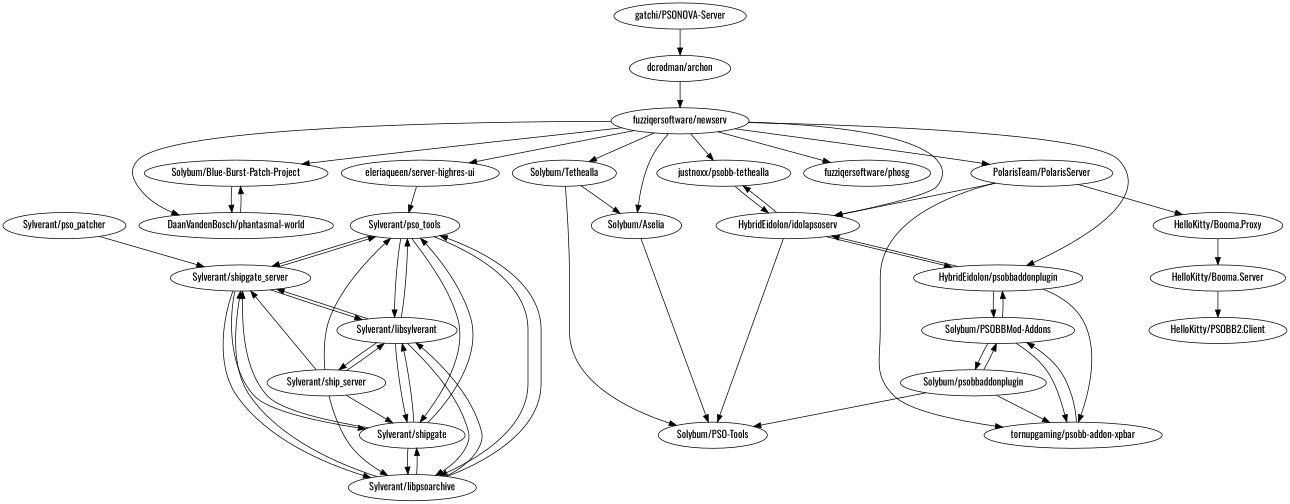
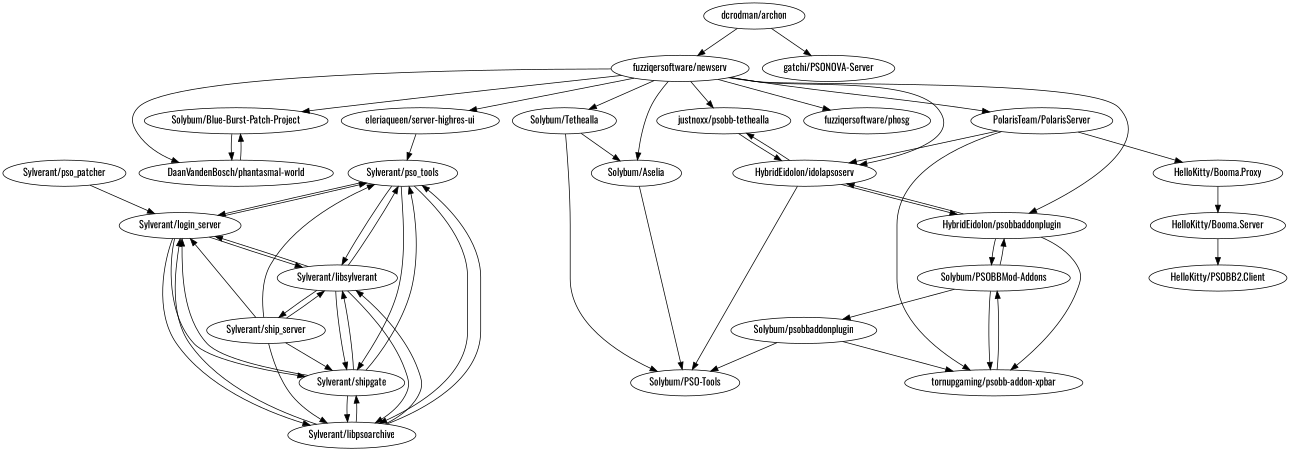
  digraph {
    fontname=Oswald
    node [fontname=Oswald]
    edge [fontname=Oswald]
    "fuzziqersoftware/newserv" [l="0.163,45.324"]
    "Solybum/Blue-Burst-Patch-Project" [l="0.138,45.333"]
    "Solybum/Aselia" [l="0.165,45.309"]
    "Solybum/Tethealla" [l="0.151,45.309"]
    n5 [l="0.196,45.341" label="eleriaqueen/server-highres-ui"]
    "justnoxx/psobb-tethealla" [l="0.186,45.315"]
    "DaanVandenBosch/phantasmal-world" [l="0.134,45.323"]
    "fuzziqersoftware/phosg" [l="0.149,45.342"]
    "PolarisTeam/PolarisServer" [l="0.148,45.294"]
    "HybridEidolon/idolapsoserv" [l="0.178,45.302"]
    "HybridEidolon/psobbaddonplugin" [l="0.189,45.288"]
    "dcrodman/archon" [l="0.171,45.341"]
    "gatchi/PSONOVA-Server" [l="0.169,45.357"]
    "Solybum/PSO-Tools" [l="0.166,45.293"]
    "Sylverant/pso_tools" [l="0.223,45.357"]
    "HelloKitty/Booma.Proxy" [l="0.122,45.28"]
    "tornupgaming/psobb-addon-xpbar" [l="0.172,45.284"]
-   "Sylverant/login_server" [l="0.244,45.366" label="Sylverant/shipgate_server"]
+   "Sylverant/login_server" [l="0.244,45.366"]
    "Sylverant/libpsoarchive" [l="0.237,45.357"]
    "Sylverant/shipgate" [l="0.223,45.368"]
    "Sylverant/libsylverant" [l="0.233,45.365"]
    "HelloKitty/Booma.Server" [l="0.105,45.27"]
    "Solybum/PSOBBMod-Addons" [l="0.188,45.276"]
    "Sylverant/ship_server" [l="0.234,45.374"]
    "HelloKitty/PSOBB2.Client" [l="0.091,45.261"]
    "Solybum/psobbaddonplugin" [l="0.169,45.274"]
    "Sylverant/pso_patcher" [l="0.266,45.371"]
    "fuzziqersoftware/newserv" -> "Solybum/Blue-Burst-Patch-Project"
    "fuzziqersoftware/newserv" -> "Solybum/Aselia"
    "fuzziqersoftware/newserv" -> "Solybum/Tethealla"
    "fuzziqersoftware/newserv" -> n5
    "fuzziqersoftware/newserv" -> "justnoxx/psobb-tethealla"
    "fuzziqersoftware/newserv" -> "DaanVandenBosch/phantasmal-world"
    "fuzziqersoftware/newserv" -> "fuzziqersoftware/phosg"
    "fuzziqersoftware/newserv" -> "PolarisTeam/PolarisServer"
    "fuzziqersoftware/newserv" -> "HybridEidolon/idolapsoserv"
    "fuzziqersoftware/newserv" -> "HybridEidolon/psobbaddonplugin"
    "Solybum/Blue-Burst-Patch-Project" -> "DaanVandenBosch/phantasmal-world"
    "Solybum/Aselia" -> "Solybum/PSO-Tools"
    "Solybum/Tethealla" -> "Solybum/Aselia"
    "Solybum/Tethealla" -> "Solybum/PSO-Tools"
    n5 -> "Sylverant/pso_tools"
    "justnoxx/psobb-tethealla" -> "HybridEidolon/idolapsoserv"
    "DaanVandenBosch/phantasmal-world" -> "Solybum/Blue-Burst-Patch-Project"
    "PolarisTeam/PolarisServer" -> "HybridEidolon/idolapsoserv"
    "PolarisTeam/PolarisServer" -> "HelloKitty/Booma.Proxy"
    "PolarisTeam/PolarisServer" -> "tornupgaming/psobb-addon-xpbar"
    "HybridEidolon/idolapsoserv" -> "justnoxx/psobb-tethealla"
    "HybridEidolon/idolapsoserv" -> "HybridEidolon/psobbaddonplugin"
    "HybridEidolon/idolapsoserv" -> "Solybum/PSO-Tools"
    "HybridEidolon/psobbaddonplugin" -> "HybridEidolon/idolapsoserv"
    "HybridEidolon/psobbaddonplugin" -> "tornupgaming/psobb-addon-xpbar"
    "HybridEidolon/psobbaddonplugin" -> "Solybum/PSOBBMod-Addons"
    "dcrodman/archon" -> "fuzziqersoftware/newserv"
-   "gatchi/PSONOVA-Server" -> "dcrodman/archon"
+   "dcrodman/archon" -> "gatchi/PSONOVA-Server"
    "Sylverant/pso_tools" -> "Sylverant/login_server"
    "Sylverant/pso_tools" -> "Sylverant/libpsoarchive"
    "Sylverant/pso_tools" -> "Sylverant/shipgate"
    "Sylverant/pso_tools" -> "Sylverant/libsylverant"
    "HelloKitty/Booma.Proxy" -> "HelloKitty/Booma.Server"
    "tornupgaming/psobb-addon-xpbar" -> "Solybum/PSOBBMod-Addons"
    "Sylverant/login_server" -> "Sylverant/pso_tools"
    "Sylverant/login_server" -> "Sylverant/libpsoarchive"
    "Sylverant/login_server" -> "Sylverant/shipgate"
    "Sylverant/login_server" -> "Sylverant/libsylverant"
    "Sylverant/libpsoarchive" -> "Sylverant/pso_tools"
    "Sylverant/libpsoarchive" -> "Sylverant/login_server"
    "Sylverant/libpsoarchive" -> "Sylverant/shipgate"
    "Sylverant/libpsoarchive" -> "Sylverant/libsylverant"
    "Sylverant/shipgate" -> "Sylverant/pso_tools"
    "Sylverant/shipgate" -> "Sylverant/login_server"
    "Sylverant/shipgate" -> "Sylverant/libpsoarchive"
    "Sylverant/shipgate" -> "Sylverant/libsylverant"
    "Sylverant/libsylverant" -> "Sylverant/pso_tools"
    "Sylverant/libsylverant" -> "Sylverant/login_server"
    "Sylverant/libsylverant" -> "Sylverant/libpsoarchive"
    "Sylverant/libsylverant" -> "Sylverant/shipgate"
    "Sylverant/libsylverant" -> "Sylverant/ship_server"
    "HelloKitty/Booma.Server" -> "HelloKitty/PSOBB2.Client"
    "Solybum/PSOBBMod-Addons" -> "HybridEidolon/psobbaddonplugin"
    "Solybum/PSOBBMod-Addons" -> "tornupgaming/psobb-addon-xpbar"
    "Solybum/PSOBBMod-Addons" -> "Solybum/psobbaddonplugin"
    "Sylverant/ship_server" -> "Sylverant/pso_tools"
    "Sylverant/ship_server" -> "Sylverant/login_server"
    "Sylverant/ship_server" -> "Sylverant/libpsoarchive"
    "Sylverant/ship_server" -> "Sylverant/shipgate"
    "Sylverant/ship_server" -> "Sylverant/libsylverant"
    "Solybum/psobbaddonplugin" -> "Solybum/PSO-Tools"
    "Solybum/psobbaddonplugin" -> "tornupgaming/psobb-addon-xpbar"
-   "Solybum/psobbaddonplugin" -> "Solybum/PSOBBMod-Addons"
    "Sylverant/pso_patcher" -> "Sylverant/login_server"
  }
